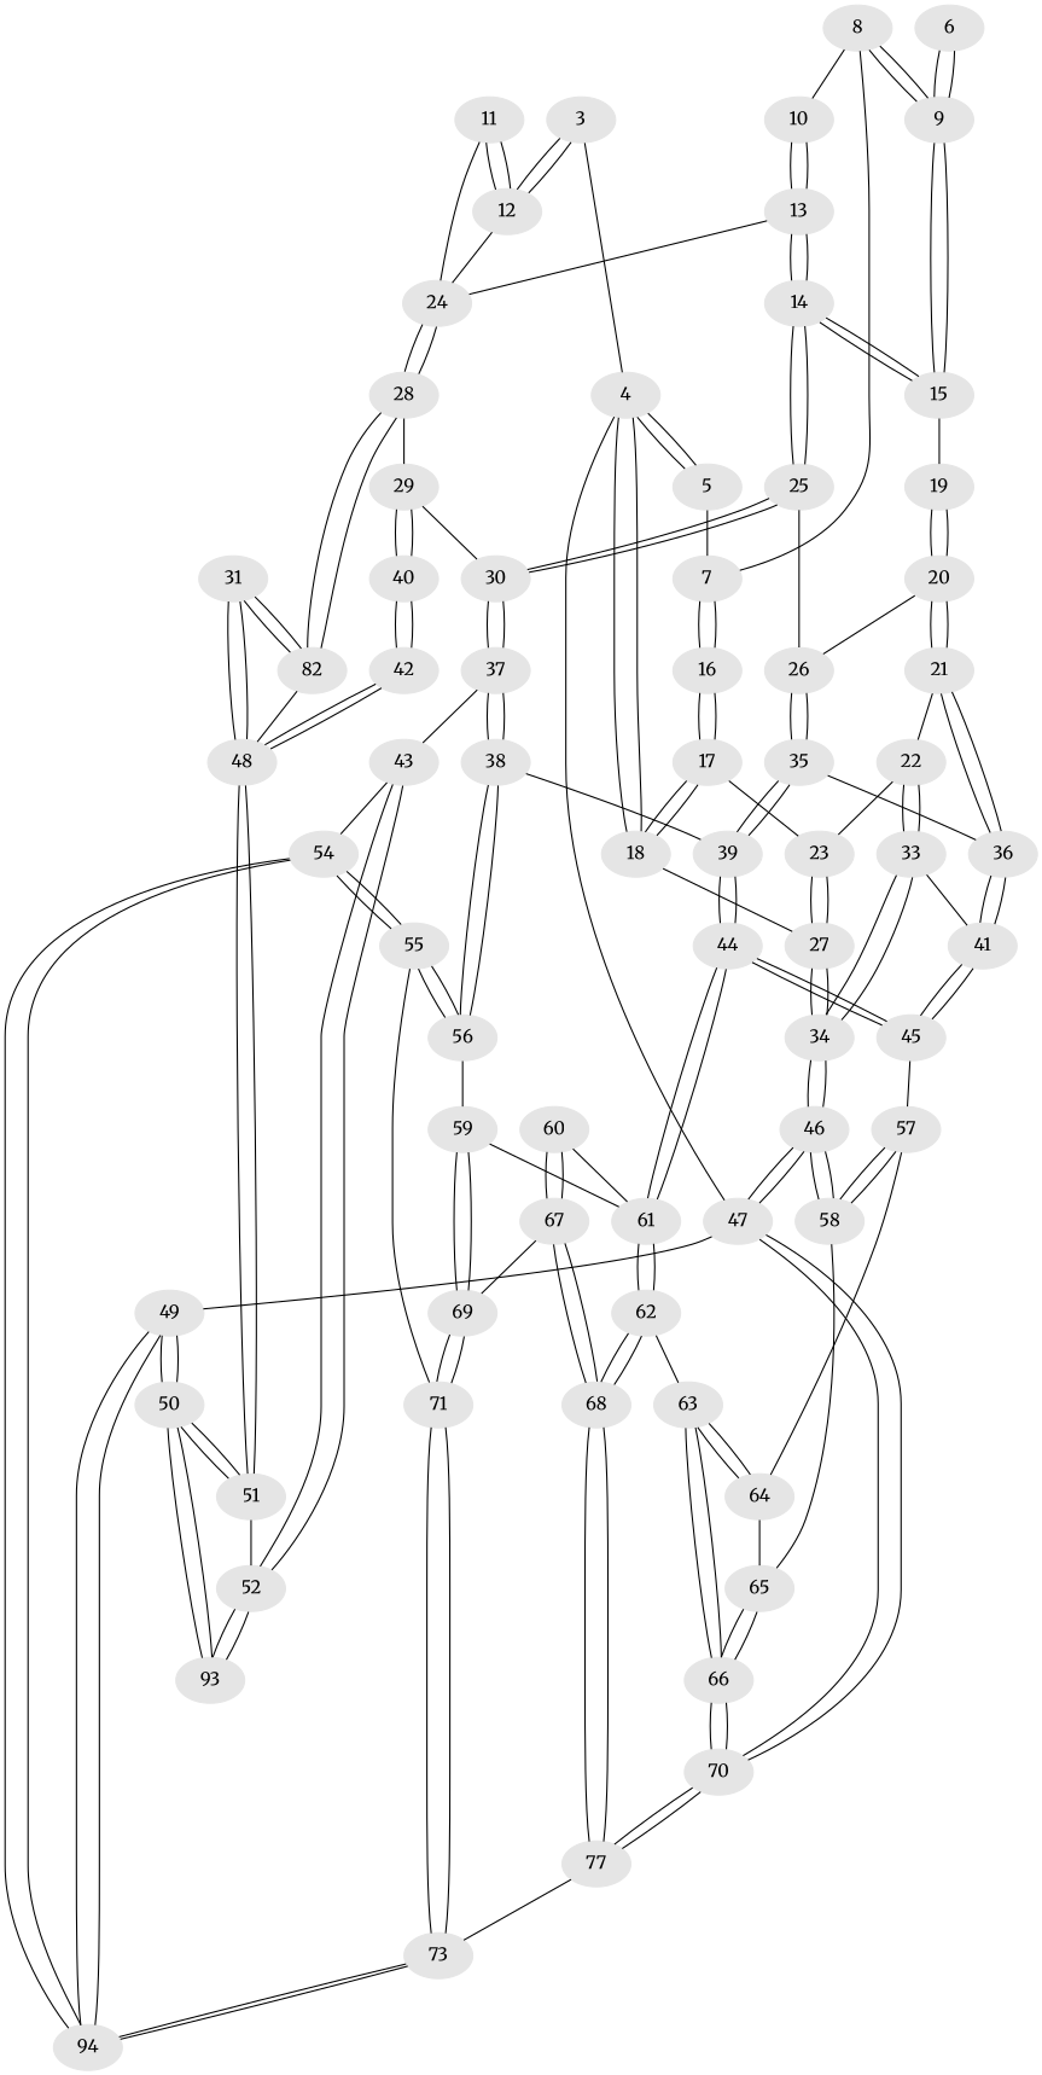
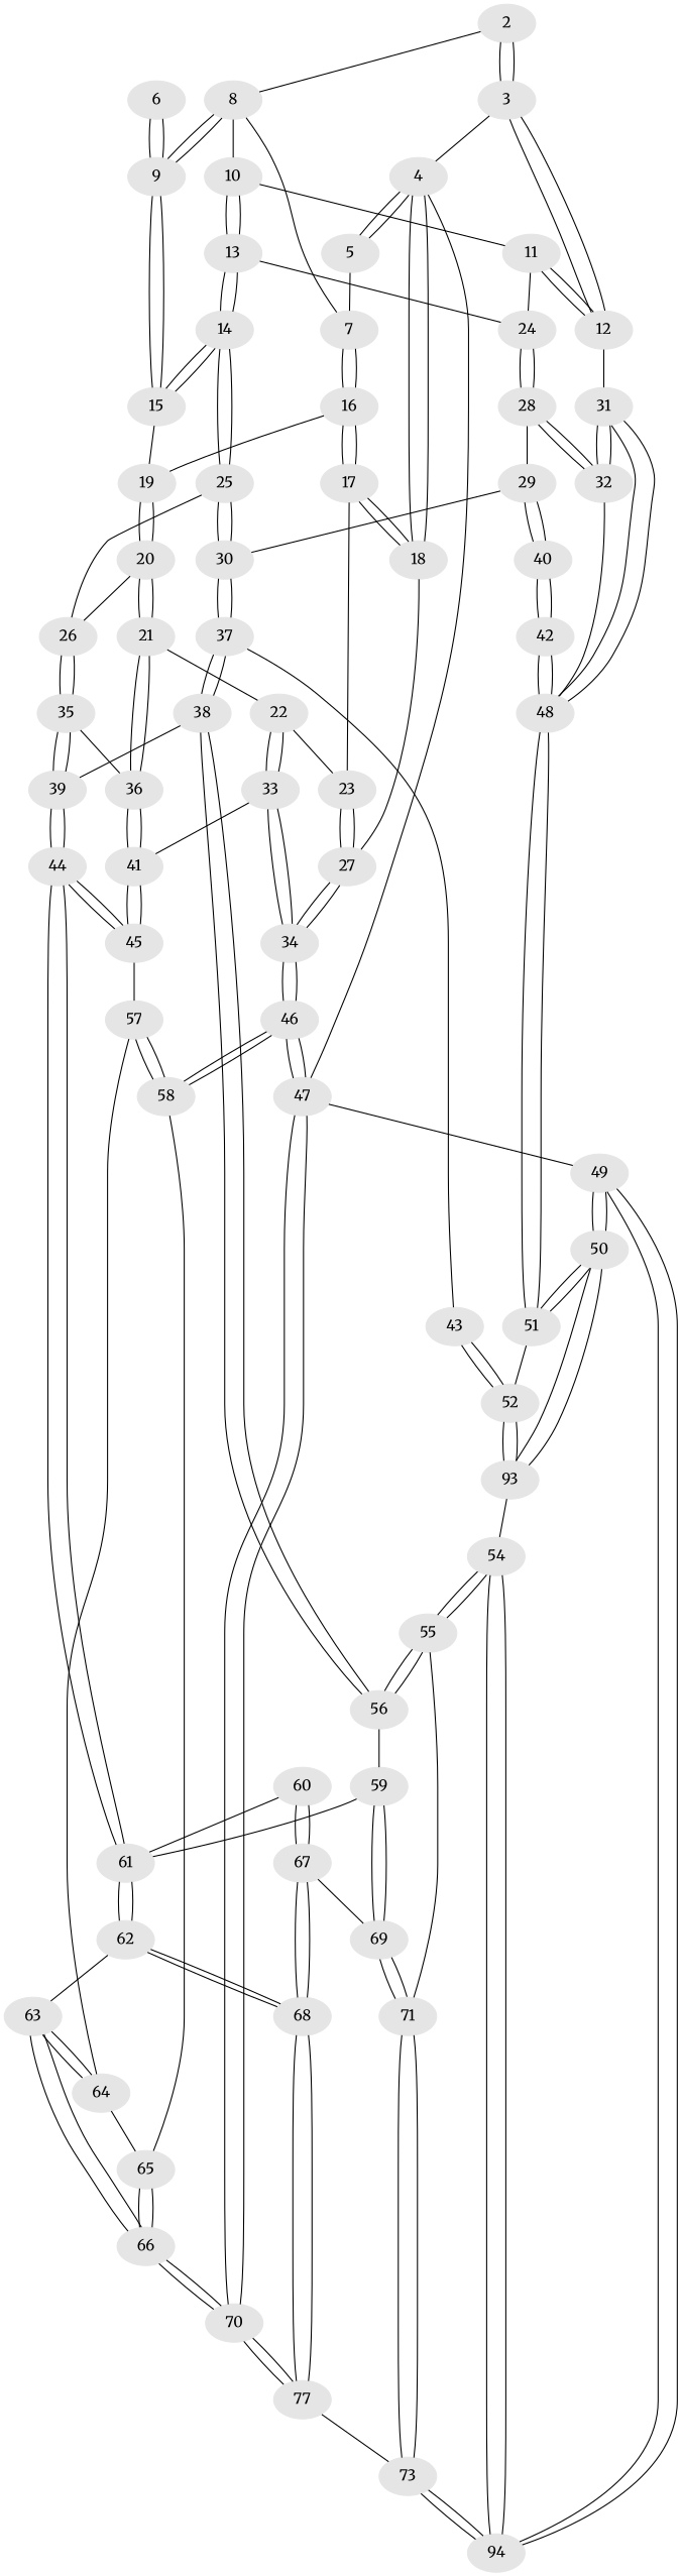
  graph {
    fontname=Merriweather
    node [color=gray90 fontname=Merriweather style=filled]
    edge [fontname=Merriweather]
+   2
    3
    8
    6
    9
    4
    12
    7
    10
    5
    18
    47
    31
    49
    50
    n16 [label=94]
    27
    70
    16
    15
    19
    17
    11
    13
    24
    14
    28
-   32 [label=82]
+   32
    48
    25
    26
    30
    20
    23
    34
    21
    22
    36
    35
    33
    41
    29
    37
    39
    46
    40
    42
    38
    43
    51
    45
    58
    44
    56
    52
    59
    61
    57
    n59 [label=93]
    62
    64
    65
    n63 [label=77]
    54
    55
    71
    73
    69
    66
    60
    67
    68
    63
+   2 -- 3
+   2 -- 3
+   2 -- 8
    3 -- 4
    3 -- 12
    3 -- 12
    8 -- 9
    8 -- 9
    8 -- 7
    8 -- 10
    6 -- 9
    6 -- 9
    9 -- 15
    9 -- 15
    4 -- 5
    4 -- 5
    4 -- 18
    4 -- 18
    4 -- 47
-   12 -- 24
+   12 -- 31
    7 -- 16
    7 -- 16
+   10 -- 11
    10 -- 13
    10 -- 13
    5 -- 7
    18 -- 27
    47 -- 49
    47 -- 70
    47 -- 70
    31 -- 32
    31 -- 32
    31 -- 48
    31 -- 48
    49 -- 50
    49 -- 50
    49 -- n16
    49 -- n16
    50 -- 51
    50 -- 51
    50 -- n59
    50 -- n59
    27 -- 34
    27 -- 34
    70 -- n63
    70 -- n63
+   16 -- 19
    16 -- 17
    16 -- 17
    15 -- 19
    19 -- 20
    19 -- 20
    17 -- 18
    17 -- 18
    17 -- 23
    11 -- 12
    11 -- 12
    11 -- 24
    13 -- 24
    13 -- 14
    13 -- 14
    24 -- 28
    24 -- 28
    14 -- 15
    14 -- 15
    14 -- 25
    14 -- 25
    28 -- 32
    28 -- 32
    28 -- 29
    32 -- 48
    48 -- 51
    48 -- 51
    25 -- 26
    25 -- 30
    25 -- 30
    26 -- 35
    26 -- 35
    30 -- 37
    30 -- 37
    20 -- 26
    20 -- 21
    20 -- 21
    23 -- 27
    23 -- 27
    34 -- 46
    34 -- 46
    21 -- 22
    21 -- 36
    21 -- 36
    22 -- 23
    22 -- 33
    22 -- 33
    36 -- 41
    36 -- 41
    35 -- 36
    35 -- 39
    35 -- 39
    33 -- 34
    33 -- 34
    33 -- 41
    41 -- 45
    41 -- 45
    29 -- 30
    29 -- 40
    29 -- 40
    37 -- 38
    37 -- 38
    37 -- 43
    39 -- 44
    39 -- 44
    46 -- 47
    46 -- 47
    46 -- 58
    46 -- 58
    40 -- 42
    40 -- 42
    42 -- 48
    42 -- 48
    38 -- 39
    38 -- 56
    38 -- 56
    43 -- 52
    43 -- 52
    51 -- 52
    45 -- 57
    58 -- 65
    44 -- 45
    44 -- 45
    44 -- 61
    44 -- 61
    56 -- 59
    52 -- n59
    52 -- n59
    59 -- 61
    59 -- 69
    59 -- 69
    61 -- 62
    61 -- 62
    57 -- 58
    57 -- 58
    57 -- 64
-   43 -- 54
+   n59 -- 54
    62 -- 68
    62 -- 68
    62 -- 63
    64 -- 65
    65 -- 66
    65 -- 66
    n63 -- 73
    54 -- n16
    54 -- n16
    54 -- 55
    54 -- 55
    55 -- 56
    55 -- 56
    55 -- 71
    71 -- 73
    71 -- 73
    73 -- n16
    73 -- n16
    69 -- 71
    69 -- 71
    66 -- 70
    66 -- 70
    60 -- 61
    60 -- 67
    60 -- 67
    67 -- 69
    67 -- 68
    67 -- 68
    68 -- n63
    68 -- n63
    63 -- 64
    63 -- 64
    63 -- 66
    63 -- 66
  }
